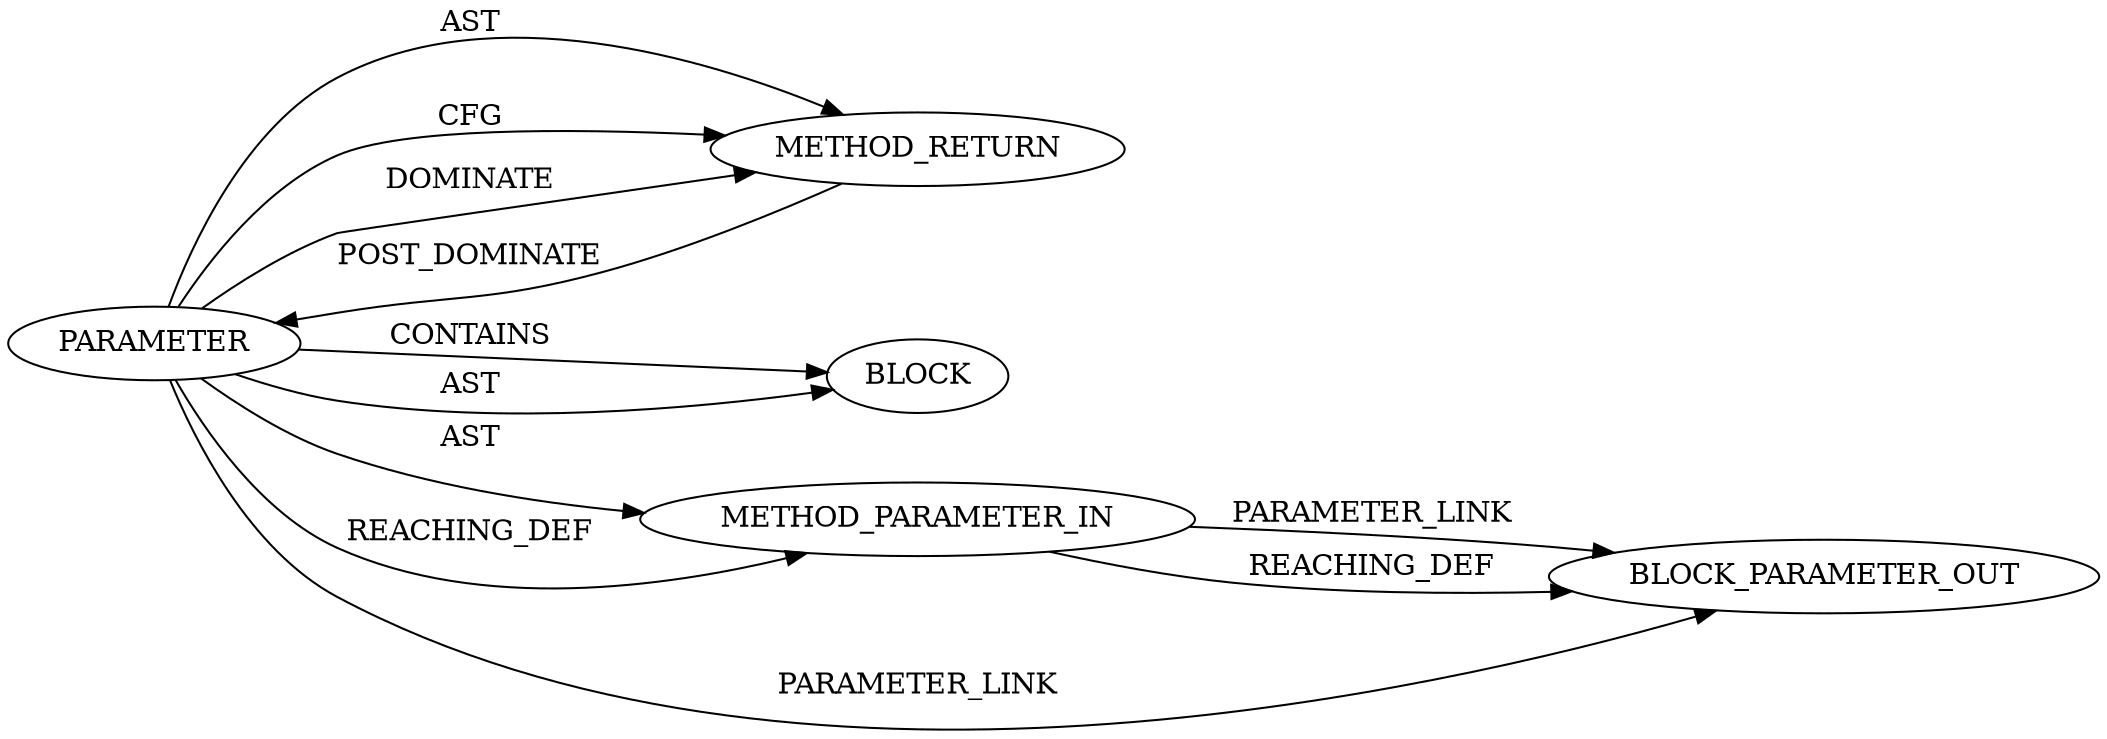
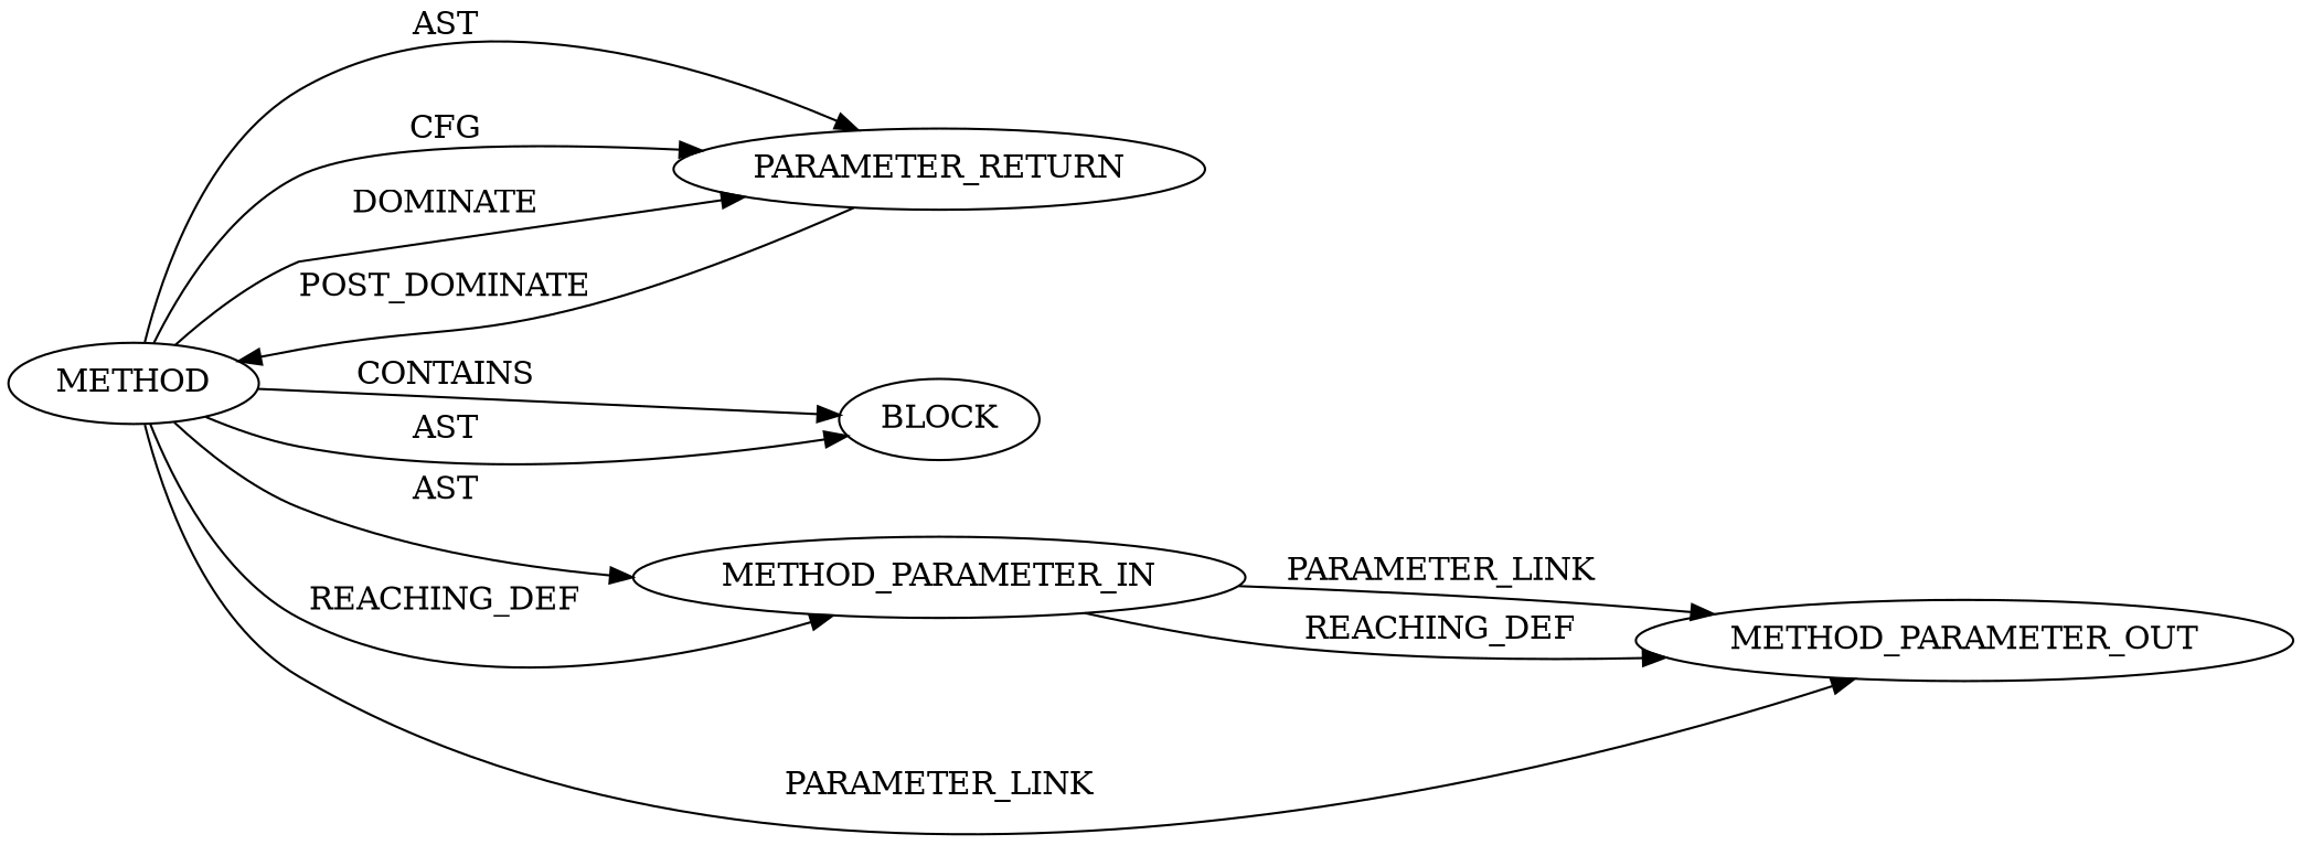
  digraph {
    rankdir=LR
    node [CODE="<empty>" ORDER=1 EVALUATION_STRATEGY=BY_VALUE TYPE_FULL_NAME=ANY]
-   n1 [AST_PARENT_FULL_NAME="<global>" AST_PARENT_TYPE=NAMESPACE_BLOCK FILENAME="<empty>" FULL_NAME=iov_iter_is_kvec IS_EXTERNAL=true NAME=iov_iter_is_kvec ORDER=0 label=PARAMETER EVALUATION_STRATEGY="" TYPE_FULL_NAME=""]
-   n2 [CODE=RET ORDER=2 label=METHOD_RETURN]
+   n1 [AST_PARENT_FULL_NAME="<global>" AST_PARENT_TYPE=NAMESPACE_BLOCK FILENAME="<empty>" FULL_NAME=iov_iter_is_kvec IS_EXTERNAL=true NAME=iov_iter_is_kvec ORDER=0 label=METHOD EVALUATION_STRATEGY="" TYPE_FULL_NAME=""]
+   n2 [CODE=RET ORDER=2 label=PARAMETER_RETURN]
    n3 [ARGUMENT_INDEX=1 label=BLOCK EVALUATION_STRATEGY=""]
    n4 [CODE=p1 INDEX=1 IS_VARIADIC=false NAME=p1 label=METHOD_PARAMETER_IN]
-   n5 [CODE=p1 INDEX=1 IS_VARIADIC=false NAME=p1 label=BLOCK_PARAMETER_OUT]
+   n5 [CODE=p1 INDEX=1 IS_VARIADIC=false NAME=p1 label=METHOD_PARAMETER_OUT]
    n1 -> n2 [label=AST]
    n1 -> n2 [label=CFG]
    n1 -> n2 [label=DOMINATE]
    n1 -> n3 [label=CONTAINS]
    n1 -> n3 [label=AST]
    n1 -> n4 [label=AST]
    n1 -> n4 [label=REACHING_DEF]
    n1 -> n5 [label=PARAMETER_LINK]
    n2 -> n1 [label=POST_DOMINATE]
    n4 -> n5 [label=PARAMETER_LINK]
    n4 -> n5 [VARIABLE=p1 label=REACHING_DEF]
  }
